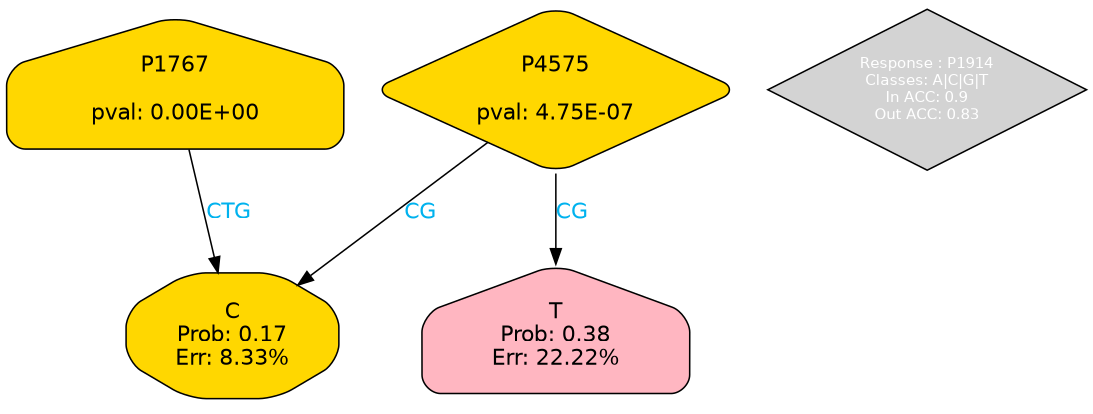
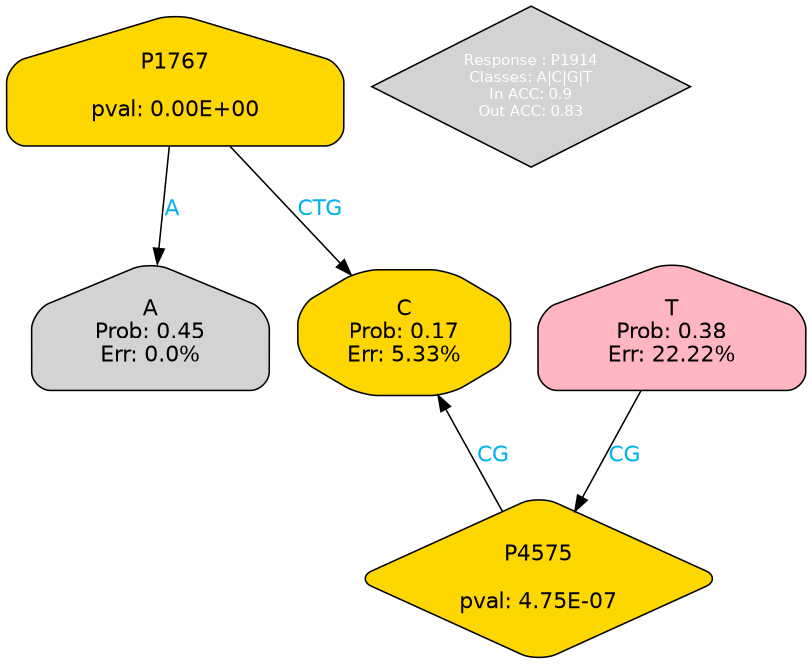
  digraph {
    ranksep=equally
    splines=polylines
    node [color=black fillcolor=gold fontname=helvetica shape=house style="filled, rounded"]
    edge [fontcolor=deepskyblue2 fontname=helvetica]
-   n2 [label="C\nProb: 0.17\nErr: 8.33%" shape=octagon]
+   n1 [fillcolor=lightgrey label="A\nProb: 0.45\nErr: 0.0%"]
+   n2 [label="C\nProb: 0.17\nErr: 5.33%" shape=octagon]
    n3 [fillcolor=lightpink label="T\nProb: 0.38\nErr: 22.22%"]
    n4 [align=left fillcolor=lightgrey fontcolor=white fontsize=10 label="Response : P1914\nClasses: A|C|G|T\nIn ACC: 0.9\nOut ACC: 0.83\n" shape=diamond style=filled]
    n5 [label="P1767\n\npval: 0.00E+00"]
    n6 [label="P4575\n\npval: 4.75E-07" shape=diamond]
    subgraph sub_1 {
      rank=same
+     n1
      n2
      n3
    }
    subgraph sub_2 {
      rank=same
      n4
      n5
    }
+   n5 -> n1 [label=A]
    n5 -> n2 [label=CTG]
    n6 -> n2 [label=CG]
-   n6 -> n3 [label=CG]
+   n3 -> n6 [label=CG]
  }
